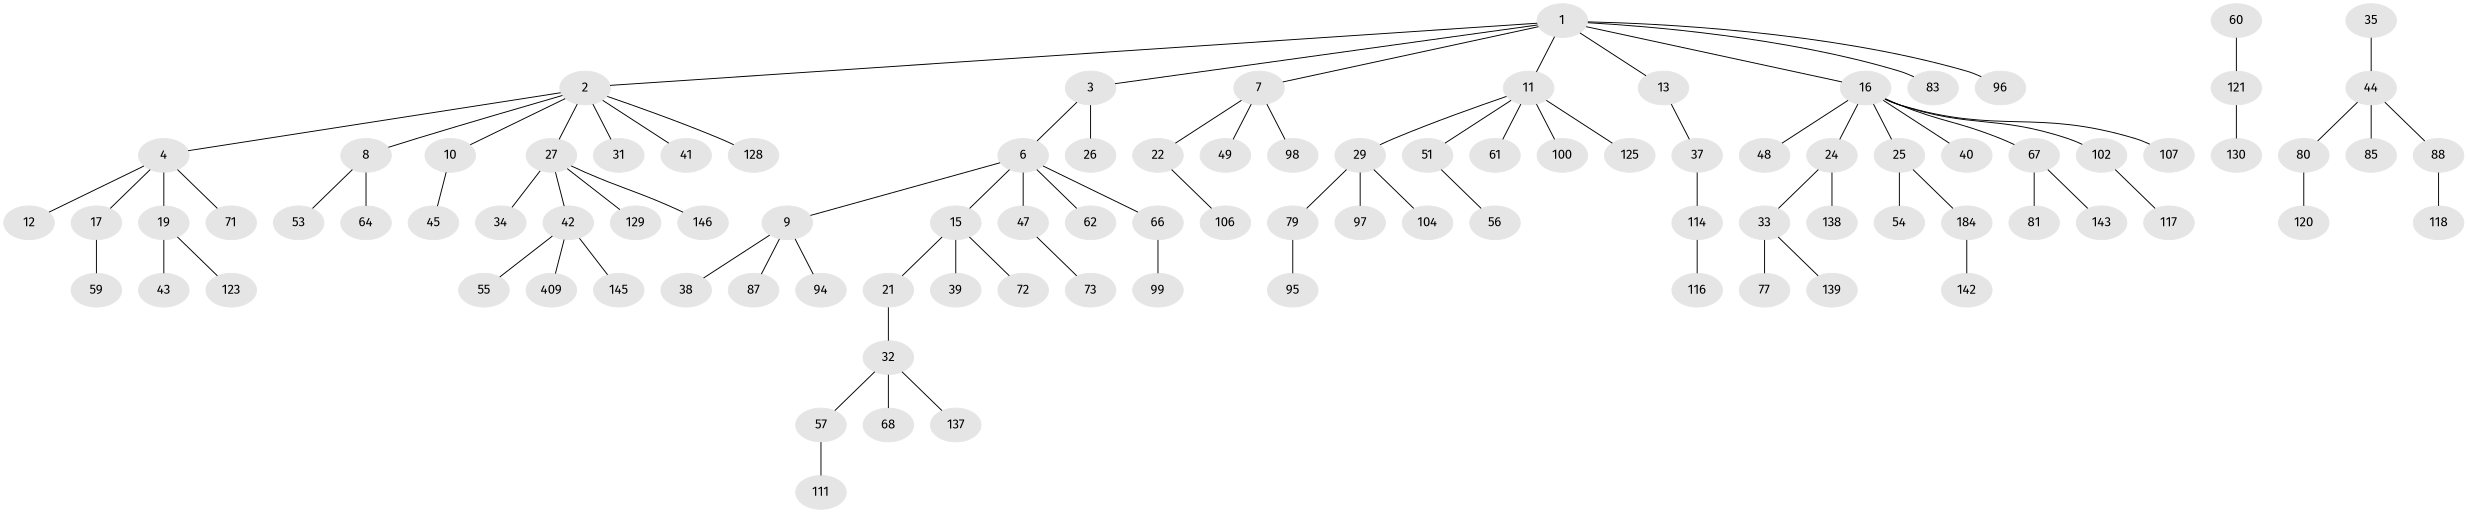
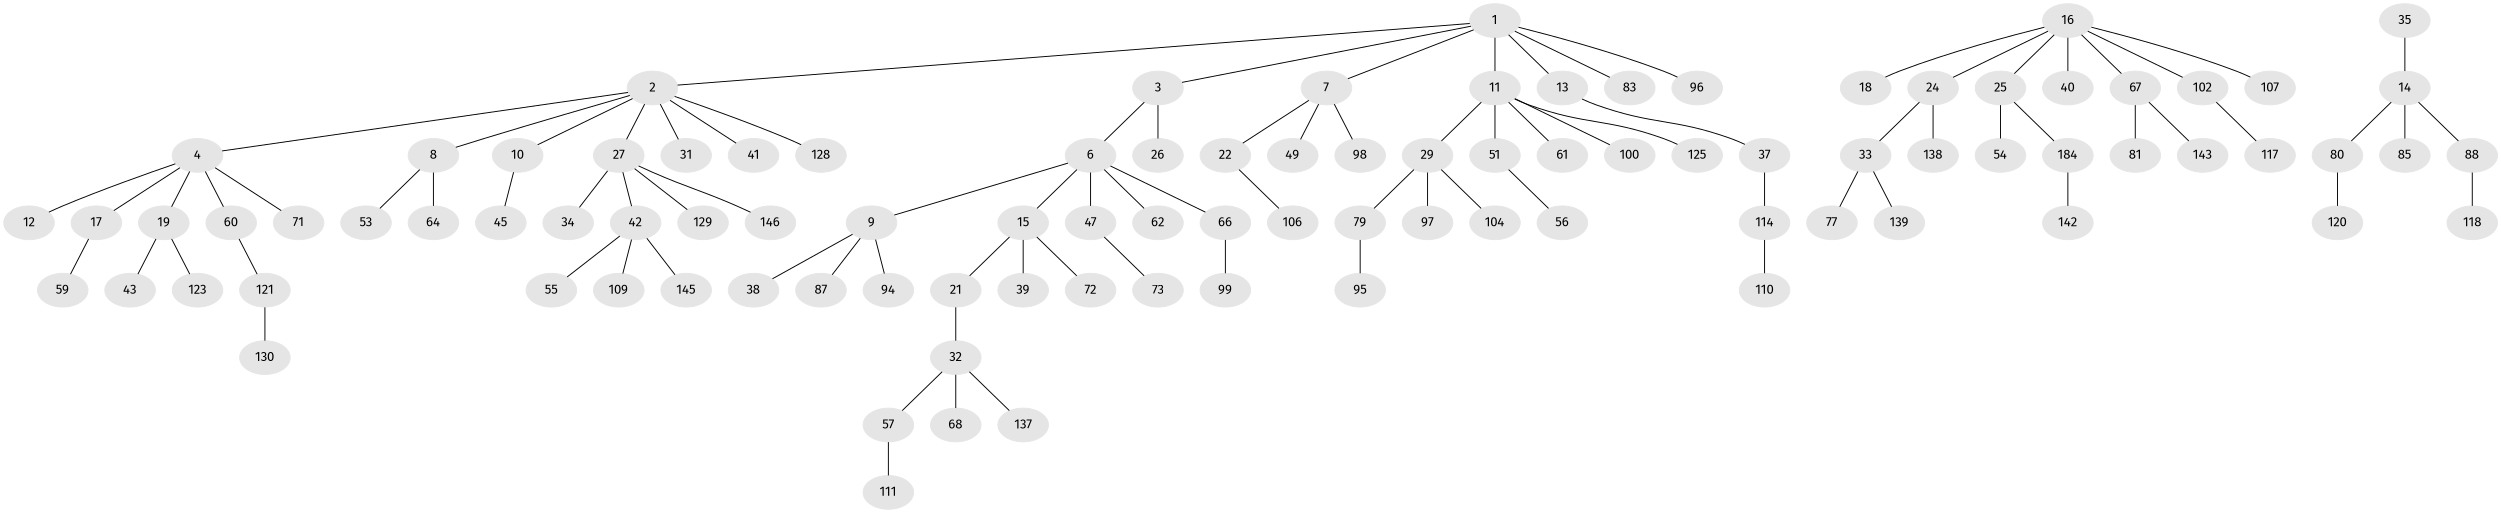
  graph {
    fontname="Fira Sans"
    node [color=gray90 fontname="Fira Sans" style=filled]
    edge [fontname="Fira Sans"]
    1 [super="+5"]
    2 [super="+20"]
    3
    7 [super="+30"]
    11 [super="+28"]
    13
    16 [super="+23"]
    83 [super="+103"]
    96 [super="+112"]
    4 [super="+14"]
    8 [super="+119"]
    10
    27 [super="+108"]
    31
    41
    128 [super="+132"]
    6 [super="+113"]
    26 [super="+126"]
    22 [super="+36"]
    49
    98
    29 [super="+91"]
    51
    61
    100
    125
    37 [super="+74"]
-   18 [super="+134" label=48]
+   18 [super="+134"]
    24 [super="+63"]
    25 [super="+86"]
    40
    67 [super="+78"]
    102
    107
    12 [super="+105"]
    17
    19 [super="+90"]
    60
    71
    53
    64
    45
    34 [super="+52"]
    42 [super="+46"]
    129
    n46 [label=146]
    9 [super="+82"]
    15 [super="+92"]
    47 [super="+65"]
    62
    66 [super="+144"]
    59
    43
    123
    121 [super="+140"]
    38
    87 [super="+110"]
    94
    21 [super="+75"]
    39 [super="+50"]
    72 [super="+76"]
    73
    99 [super="+122"]
    106 [super="+133"]
    79
    97
    104
    56 [super="+89"]
    114
    32 [super="+135"]
    33 [super="+48"]
    138
    54 [super="+101"]
    n74 [label=184 super="+127"]
    35 [super="+69"]
-   44 [super="+58"]
+   44 [super="+58" label=14]
    81 [super="+93"]
    143
    117
    57
    68 [super="+131"]
    137
    77
    139
    142
    55 [super="+70"]
-   109 [label=409]
+   109
    145
    95
    111 [super="+115"]
    80 [super="+84"]
    85
    88
-   116 [super="+136"]
+   116 [super="+136" label=110]
    120
    118
    130
    1 -- 2
    1 -- 3
    1 -- 7
    1 -- 11
    1 -- 13
-   1 -- 16
    1 -- 83
    1 -- 96
    2 -- 4
    2 -- 8
    2 -- 10
    2 -- 27
    2 -- 31
    2 -- 41
    2 -- 128
    3 -- 6
    3 -- 26
    7 -- 22
    7 -- 49
    7 -- 98
    11 -- 29
    11 -- 51
    11 -- 61
    11 -- 100
    11 -- 125
    13 -- 37
    16 -- 18
    16 -- 24
    16 -- 25
    16 -- 40
    16 -- 67
    16 -- 102
    16 -- 107
    4 -- 12
    4 -- 17
    4 -- 19
+   4 -- 60
    4 -- 71
    8 -- 53
    8 -- 64
    10 -- 45
    27 -- 34
    27 -- 42
    27 -- 129
    27 -- n46
    6 -- 9
    6 -- 15
    6 -- 47
    6 -- 62
    6 -- 66
    22 -- 106
    29 -- 79
    29 -- 97
    29 -- 104
    51 -- 56
    37 -- 114
    24 -- 33
    24 -- 138
    25 -- 54
    25 -- n74
    67 -- 81
    67 -- 143
    102 -- 117
    17 -- 59
    19 -- 43
    19 -- 123
    60 -- 121
    42 -- 55
    42 -- 109
    42 -- 145
    9 -- 38
    9 -- 87
    9 -- 94
    15 -- 21
    15 -- 39
    15 -- 72
    47 -- 73
    66 -- 99
    121 -- 130
    21 -- 32
    79 -- 95
    114 -- 116
    32 -- 57
    32 -- 68
    32 -- 137
    33 -- 77
    33 -- 139
    n74 -- 142
    35 -- 44
    44 -- 80
    44 -- 85
    44 -- 88
    57 -- 111
    80 -- 120
    88 -- 118
  }
